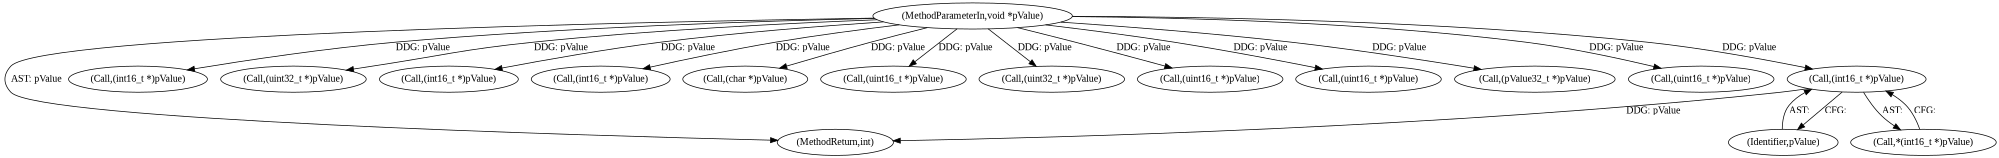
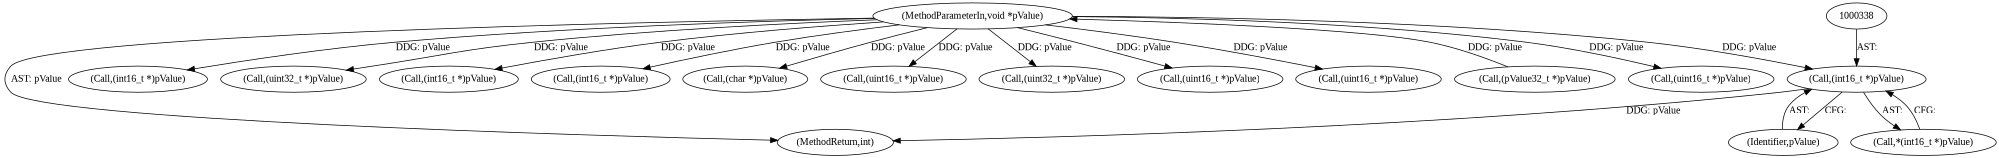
  digraph {
    fontname="Liberation Serif"
    node [fontname="Liberation Serif"]
    edge [fontname="Liberation Serif"]
    n1 [label="(Call,(int16_t *)pValue)"]
    n2 [label="(Identifier,pValue)"]
    n3 [label="(MethodReturn,int)"]
    n4 [label="(Call,*(int16_t *)pValue)"]
    n5 [label="(MethodParameterIn,void *pValue)"]
    n6 [label="(Call,(int16_t *)pValue)"]
    n7 [label="(Call,(uint32_t *)pValue)"]
    n8 [label="(Call,(int16_t *)pValue)"]
    n9 [label="(Call,(int16_t *)pValue)"]
    n10 [label="(Call,(char *)pValue)"]
    n11 [label="(Call,(uint16_t *)pValue)"]
    n12 [label="(Call,(uint32_t *)pValue)"]
    n13 [label="(Call,(uint16_t *)pValue)"]
    n14 [label="(Call,(uint16_t *)pValue)"]
    n15 [label="(Call,(pValue32_t *)pValue)"]
    n16 [label="(Call,(uint16_t *)pValue)"]
+   1000338
    n1 -> n2 [label="CFG: "]
    n1 -> n3 [label="DDG: pValue"]
    n1 -> n4 [label="AST: "]
    n2 -> n1 [label="AST: "]
    n4 -> n1 [label="CFG: "]
    n5 -> n1 [label="DDG: pValue"]
    n5 -> n3 [label="AST: pValue"]
    n5 -> n6 [label="DDG: pValue"]
    n5 -> n7 [label="DDG: pValue"]
    n5 -> n8 [label="DDG: pValue"]
    n5 -> n9 [label="DDG: pValue"]
    n5 -> n10 [label="DDG: pValue"]
    n5 -> n11 [label="DDG: pValue"]
    n5 -> n12 [label="DDG: pValue"]
    n5 -> n13 [label="DDG: pValue"]
    n5 -> n14 [label="DDG: pValue"]
-   n5 -> n15 [label="DDG: pValue"]
+   n15 -> n5 [label="DDG: pValue"]
    n5 -> n16 [label="DDG: pValue"]
+   1000338 -> n1 [label="AST: "]
  }
